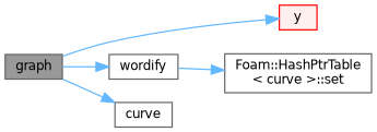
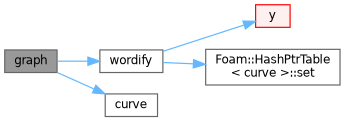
  digraph {
    fontname="DejaVu Sans"
    rankdir=LR
    node [color=grey40 fillcolor=white fontname="DejaVu Sans" fontsize=10 shape=box style=filled]
    edge [color=steelblue1 fontname="DejaVu Sans" fontsize=10 labelfontname=Helvetica labelfontsize=10 style=solid]
    n1 [color=gray40 fillcolor=grey60 fontcolor=black height=0.2 label="graph" width=0.4]
    n2 [height=0.2 label=wordify width=0.4]
    n3 [color=red fillcolor="#FFF0F0" height=0.2 label=y width=0.4]
    n4 [height=0.2 label=curve width=0.4]
    n5 [height=0.2 label="Foam::HashPtrTable\l\< curve \>::set" width=0.4]
    n1 -> n2
-   n1 -> n3
+   n2 -> n3
    n1 -> n4
    n2 -> n5
  }
